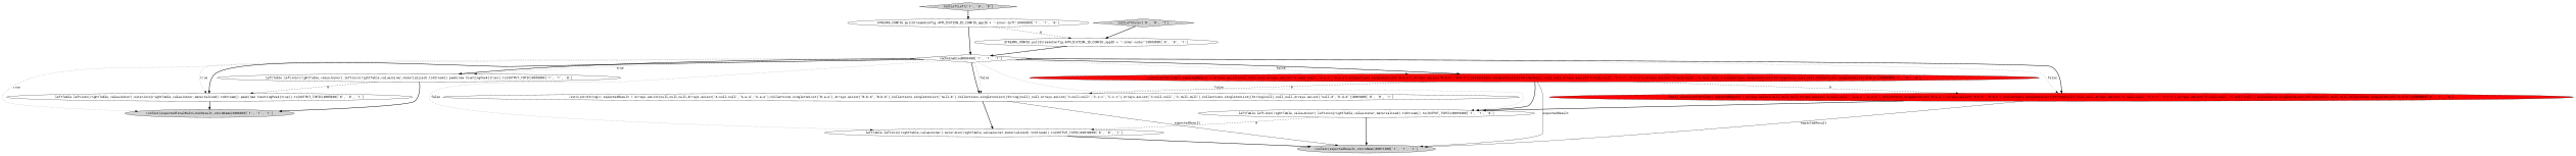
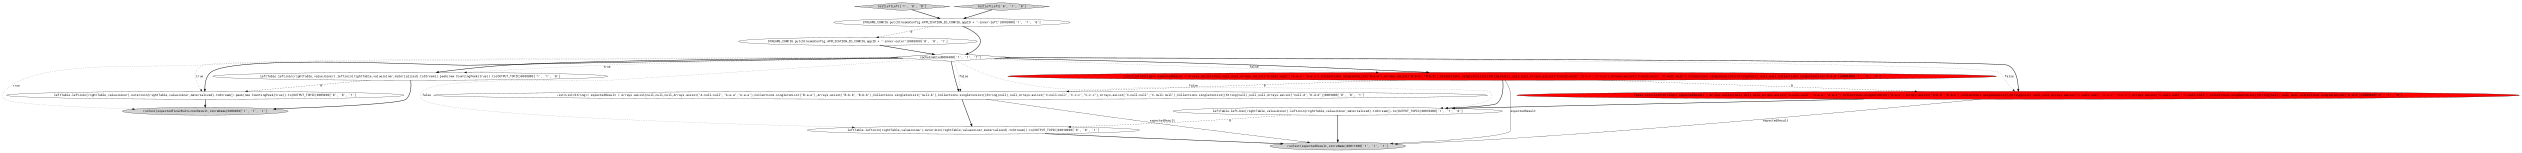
  digraph {
    fontname="Roboto Mono"
    node [fillcolor=white fontname="Roboto Mono" shape=ellipse style=filled]
    edge [fontname="Roboto Mono" style=bold]
    n1 [fillcolor=lightgray label="runTest(expectedResult,storeName)@@@11@@@['1', '1', '1']"]
    n2 [label="leftTable.leftJoin(rightTable,valueJoiner).leftJoin(rightTable,valueJoiner,materialized).toStream().peek(new CountingPeek(true)).to(OUTPUT_TOPIC)@@@5@@@['1', '1', '0']"]
    n3 [fillcolor=lightgray label="runTest(expectedFinalMultiJoinResult,storeName)@@@6@@@['1', '1', '1']"]
    n4 [label="leftTable.leftJoin(rightTable,valueJoiner).outerJoin(rightTable,valueJoiner,materialized).toStream().peek(new CountingPeek(true)).to(OUTPUT_TOPIC)@@@5@@@['0', '0', '1']"]
    n5 [fillcolor=red label="List<List<String>> expectedResult = Arrays.asList(null,null,null,Arrays.asList(\"A-null-null\",\"A-a-a\",\"A-a-a\"),Collections.singletonList(\"B-a-a\"),Arrays.asList(\"B-b-b\",\"B-b-b\"),Collections.singletonList((String)null),null,null,Arrays.asList(\"C-null-null\",\"C-c-c\",\"C-c-c\"),Arrays.asList(\"C-null-null\",\"C-null-null\"),Collections.singletonList((String)null),null,null,Collections.singletonList(\"D-d-d\"))@@@9@@@['1', '0', '0']"]
    n6 [label="List<List<String>> expectedResult = Arrays.asList(null,null,null,Arrays.asList(\"A-null-null\",\"A-a-a\",\"A-a-a\"),Collections.singletonList(\"B-a-a\"),Arrays.asList(\"B-b-b\",\"B-b-b\"),Collections.singletonList(\"null-b\"),Collections.singletonList((String)null),null,Arrays.asList(\"C-null-null\",\"C-c-c\",\"C-c-c\"),Arrays.asList(\"C-null-null\",\"C-null-null\"),Collections.singletonList((String)null),null,null,Arrays.asList(\"null-d\",\"D-d-d\"))@@@9@@@['0', '0', '1']"]
    n7 [fillcolor=red label="final List<List<String>> expectedResult = Arrays.asList(null,null,null,Arrays.asList(\"A-null-null\",\"A-a-a\",\"A-a-a\"),Collections.singletonList(\"B-a-a\"),Arrays.asList(\"B-b-b\",\"B-b-b\"),Collections.singletonList((String)null),null,null,Arrays.asList(\"C-null-null\",\"C-c-c\",\"C-c-c\"),Arrays.asList(\"C-null-null\",\"C-null-null\"),Collections.singletonList((String)null),null,null,Collections.singletonList(\"D-d-d\"))@@@9@@@['0', '1', '0']"]
    n8 [label="leftTable.leftJoin(rightTable,valueJoiner).leftJoin(rightTable,valueJoiner,materialized).toStream().to(OUTPUT_TOPIC)@@@10@@@['1', '1', '0']"]
    n9 [label="leftTable.leftJoin(rightTable,valueJoiner).outerJoin(rightTable,valueJoiner,materialized).toStream().to(OUTPUT_TOPIC)@@@10@@@['0', '0', '1']"]
    n10 [label="STREAMS_CONFIG.put(StreamsConfig.APPLICATION_ID_CONFIG,appID + \"-inner-outer\")@@@3@@@['0', '0', '1']"]
    n11 [label="cacheEnabled@@@4@@@['1', '1', '1']" shape=diamond]
    n12 [fillcolor=lightgray label="testLeftLeft['1', '0', '0']" shape=diamond]
    n13 [label="STREAMS_CONFIG.put(StreamsConfig.APPLICATION_ID_CONFIG,appID + \"-inner-left\")@@@3@@@['1', '1', '0']"]
-   n15 [fillcolor=lightgray label="testLeftOuter['0', '0', '1']" shape=diamond]
+   n14 [fillcolor=lightgray label="testLeftLeft['0', '1', '0']" shape=diamond]
    n2 -> n3
    n2 -> n4 [label=0 style=dashed]
    n4 -> n3
    n5 -> n1 [label=expectedResult style=solid]
    n5 -> n6 [label=0 style=dashed]
    n5 -> n7 [label=0 style=dashed]
    n5 -> n8
    n6 -> n1 [label=expectedResult style=solid]
    n6 -> n9
    n7 -> n1 [label=expectedResult style=solid]
    n7 -> n8
    n8 -> n1
    n8 -> n9 [label=0 style=dashed]
    n9 -> n1
    n10 -> n11
    n11 -> n2
    n11 -> n2 [label=true style=dotted]
    n11 -> n3 [label=true style=dotted]
    n11 -> n4 [label=true style=dotted]
    n11 -> n4
    n11 -> n5 [label=false style=dotted]
    n11 -> n5
    n11 -> n6
    n11 -> n6 [label=false style=dotted]
    n11 -> n7
    n11 -> n7 [label=false style=dotted]
    n11 -> n8 [label=false style=dotted]
    n11 -> n9 [label=false style=dotted]
    n12 -> n13
    n13 -> n10 [label=0 style=dashed]
    n13 -> n11
-   n15 -> n10
+   n14 -> n13
  }
